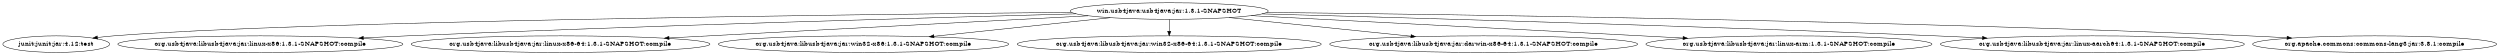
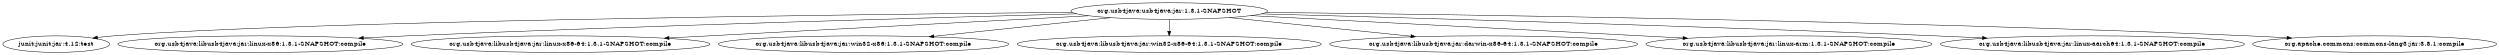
  digraph {
-   "org.usb4java:usb4java:jar:1.3.1-SNAPSHOT" [label="win.usb4java:usb4java:jar:1.3.1-SNAPSHOT"]
+   "org.usb4java:usb4java:jar:1.3.1-SNAPSHOT"
    "junit:junit:jar:4.12:test"
    "org.usb4java:libusb4java:jar:linux-x86:1.3.1-SNAPSHOT:compile"
    "org.usb4java:libusb4java:jar:linux-x86-64:1.3.1-SNAPSHOT:compile"
    "org.usb4java:libusb4java:jar:win32-x86:1.3.1-SNAPSHOT:compile"
    "org.usb4java:libusb4java:jar:win32-x86-64:1.3.1-SNAPSHOT:compile"
    "org.usb4java:libusb4java:jar:darwin-x86-64:1.3.1-SNAPSHOT:compile"
    "org.usb4java:libusb4java:jar:linux-arm:1.3.1-SNAPSHOT:compile"
    "org.usb4java:libusb4java:jar:linux-aarch64:1.3.1-SNAPSHOT:compile"
    "org.apache.commons:commons-lang3:jar:3.8.1:compile"
    "org.usb4java:usb4java:jar:1.3.1-SNAPSHOT" -> "junit:junit:jar:4.12:test"
    "org.usb4java:usb4java:jar:1.3.1-SNAPSHOT" -> "org.usb4java:libusb4java:jar:linux-x86:1.3.1-SNAPSHOT:compile"
    "org.usb4java:usb4java:jar:1.3.1-SNAPSHOT" -> "org.usb4java:libusb4java:jar:linux-x86-64:1.3.1-SNAPSHOT:compile"
    "org.usb4java:usb4java:jar:1.3.1-SNAPSHOT" -> "org.usb4java:libusb4java:jar:win32-x86:1.3.1-SNAPSHOT:compile"
    "org.usb4java:usb4java:jar:1.3.1-SNAPSHOT" -> "org.usb4java:libusb4java:jar:win32-x86-64:1.3.1-SNAPSHOT:compile"
    "org.usb4java:usb4java:jar:1.3.1-SNAPSHOT" -> "org.usb4java:libusb4java:jar:darwin-x86-64:1.3.1-SNAPSHOT:compile"
    "org.usb4java:usb4java:jar:1.3.1-SNAPSHOT" -> "org.usb4java:libusb4java:jar:linux-arm:1.3.1-SNAPSHOT:compile"
    "org.usb4java:usb4java:jar:1.3.1-SNAPSHOT" -> "org.usb4java:libusb4java:jar:linux-aarch64:1.3.1-SNAPSHOT:compile"
    "org.usb4java:usb4java:jar:1.3.1-SNAPSHOT" -> "org.apache.commons:commons-lang3:jar:3.8.1:compile"
  }
